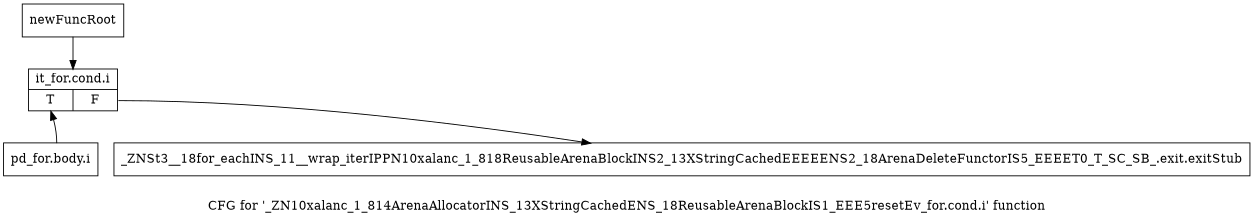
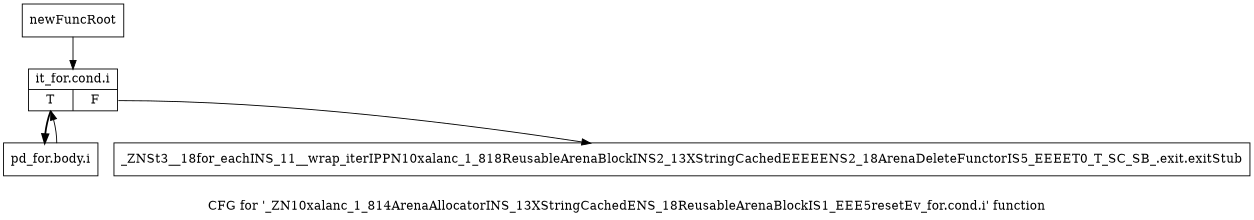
  digraph {
    label="CFG for '_ZN10xalanc_1_814ArenaAllocatorINS_13XStringCachedENS_18ReusableArenaBlockIS1_EEE5resetEv_for.cond.i' function"
    node [shape=record]
    edge [style=solid]
    n1 [label="{newFuncRoot}"]
    n2 [label="{it_for.cond.i|{<s0>T|<s1>F}}"]
    n3 [label="{_ZNSt3__18for_eachINS_11__wrap_iterIPPN10xalanc_1_818ReusableArenaBlockINS2_13XStringCachedEEEEENS2_18ArenaDeleteFunctorIS5_EEEET0_T_SC_SB_.exit.exitStub}"]
    n4 [label="{pd_for.body.i}"]
    n1 -> n2
    n2 -> n3 [tailport=s1]
+   n2 -> n4 [style=bold tailport=s0]
    n4 -> n2
  }
